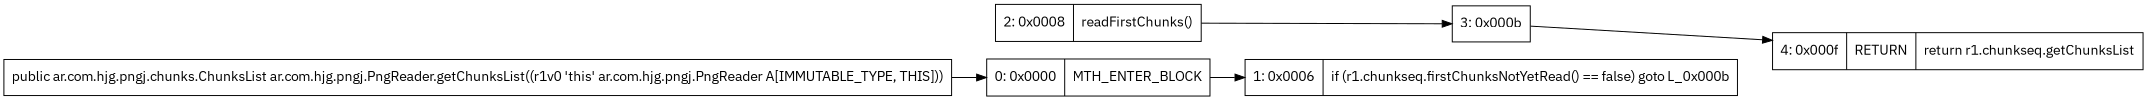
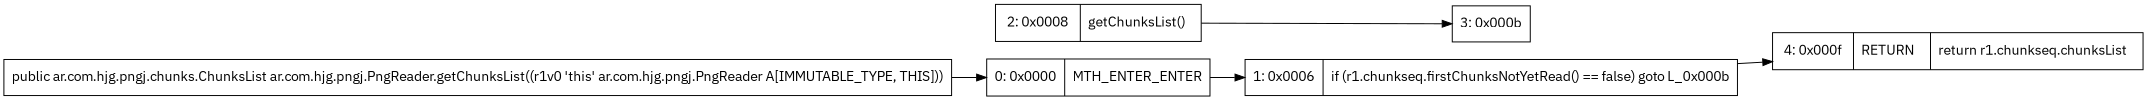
  digraph {
    fontname="IBM Plex Sans"
    rankdir=LR
    node [fontname="IBM Plex Sans" shape=record]
    edge [fontname="IBM Plex Sans"]
-   n1 [label="{0\:\ 0x0000|MTH_ENTER_BLOCK\l}"]
+   n1 [label="{0\:\ 0x0000|MTH_ENTER_ENTER\l}"]
    n2 [label="{1\:\ 0x0006|if (r1.chunkseq.firstChunksNotYetRead() == false) goto L_0x000b\l}"]
-   n3 [label="{2\:\ 0x0008|readFirstChunks()\l}"]
+   n3 [label="{2\:\ 0x0008|getChunksList()\l}"]
    n4 [label="{3\:\ 0x000b}"]
-   n5 [label="{4\:\ 0x000f|RETURN\l|return r1.chunkseq.getChunksList\l}"]
+   n5 [label="{4\:\ 0x000f|RETURN\l|return r1.chunkseq.chunksList\l}"]
    n6 [label="{public ar.com.hjg.pngj.chunks.ChunksList ar.com.hjg.pngj.PngReader.getChunksList((r1v0 'this' ar.com.hjg.pngj.PngReader A[IMMUTABLE_TYPE, THIS])) }"]
    n1 -> n2
    n3 -> n4
-   n4 -> n5
+   n2 -> n5
    n6 -> n1
  }
